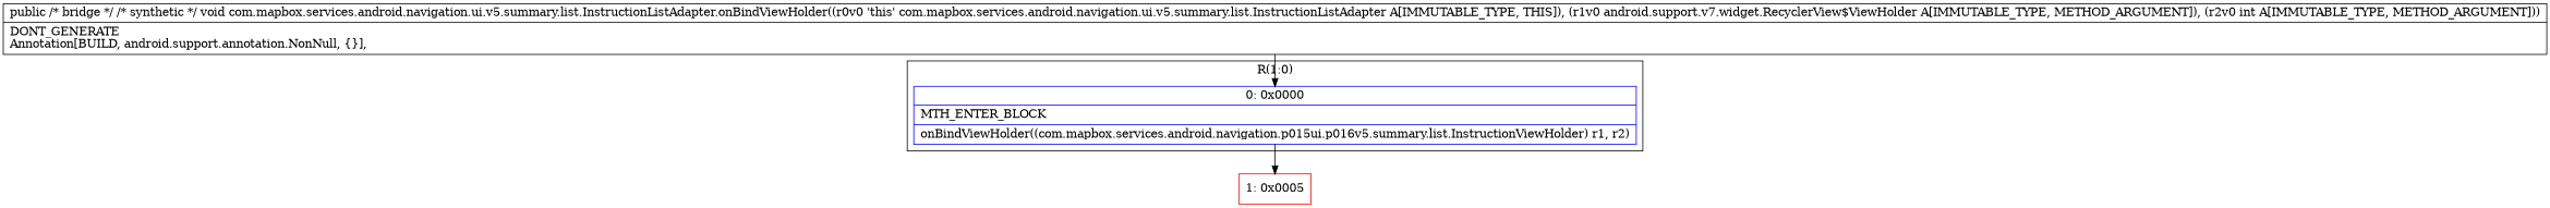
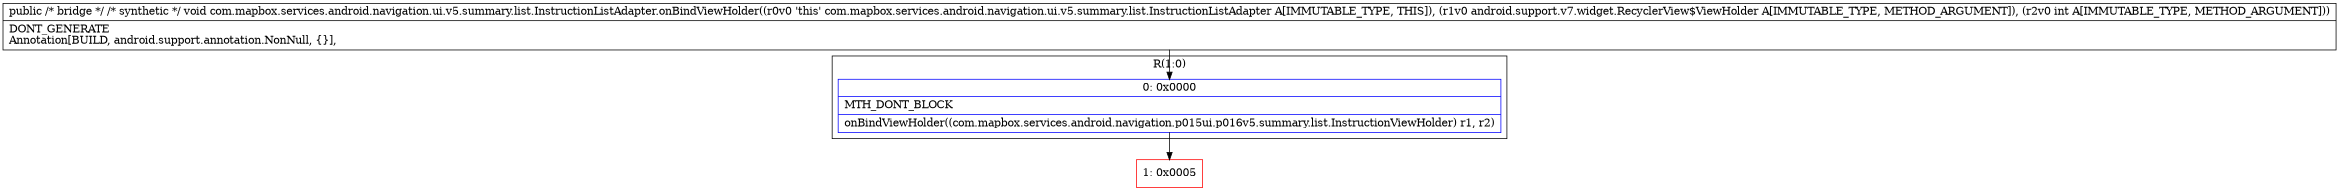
  digraph {
    node [shape=record]
-   n1 [color=blue label="{0\:\ 0x0000|MTH_ENTER_BLOCK\l|onBindViewHolder((com.mapbox.services.android.navigation.p015ui.p016v5.summary.list.InstructionViewHolder) r1, r2)\l}"]
+   n1 [color=blue label="{0\:\ 0x0000|MTH_DONT_BLOCK\l|onBindViewHolder((com.mapbox.services.android.navigation.p015ui.p016v5.summary.list.InstructionViewHolder) r1, r2)\l}"]
    n2 [color=red label="{1\:\ 0x0005}"]
    n3 [label="{public \/* bridge *\/ \/* synthetic *\/ void com.mapbox.services.android.navigation.ui.v5.summary.list.InstructionListAdapter.onBindViewHolder((r0v0 'this' com.mapbox.services.android.navigation.ui.v5.summary.list.InstructionListAdapter A[IMMUTABLE_TYPE, THIS]), (r1v0 android.support.v7.widget.RecyclerView$ViewHolder A[IMMUTABLE_TYPE, METHOD_ARGUMENT]), (r2v0 int A[IMMUTABLE_TYPE, METHOD_ARGUMENT]))  | DONT_GENERATE\lAnnotation[BUILD, android.support.annotation.NonNull, \{\}], \l}"]
    subgraph cluster_1 {
      label="R(1:0)"
      n1
    }
    n1 -> n2
    n3 -> n1
  }
